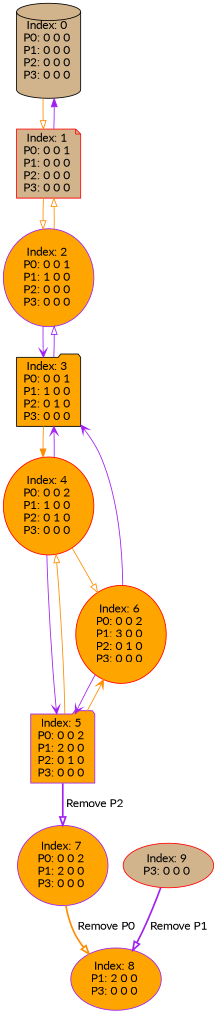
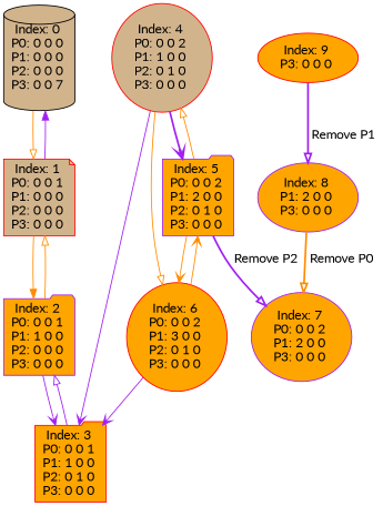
  digraph {
    color=black
    fontname=Lato
    node [color=red fillcolor=orange fontname=Lato shape=ellipse style=filled]
    edge [arrowhead=onormal color=darkorange fontname=Lato]
-   n1 [color=black fillcolor=tan label="Index: 0 \nP0: 0 0 0 \nP1: 0 0 0 \nP2: 0 0 0 \nP3: 0 0 0 \n" shape=cylinder]
+   n1 [color=black fillcolor=tan label="Index: 0 \nP0: 0 0 0 \nP1: 0 0 0 \nP2: 0 0 0 \nP3: 0 0 7 \n" shape=cylinder]
    n2 [fillcolor=tan label="Index: 1 \nP0: 0 0 1 \nP1: 0 0 0 \nP2: 0 0 0 \nP3: 0 0 0 \n" shape=note]
-   n3 [color=purple label="Index: 2 \nP0: 0 0 1 \nP1: 1 0 0 \nP2: 0 0 0 \nP3: 0 0 0 \n"]
-   n4 [color=black label="Index: 3 \nP0: 0 0 1 \nP1: 1 0 0 \nP2: 0 1 0 \nP3: 0 0 0 \n" shape=folder]
-   n5 [label="Index: 4 \nP0: 0 0 2 \nP1: 1 0 0 \nP2: 0 1 0 \nP3: 0 0 0 \n"]
+   n3 [color=purple label="Index: 2 \nP0: 0 0 1 \nP1: 1 0 0 \nP2: 0 0 0 \nP3: 0 0 0 \n" shape=folder]
+   n4 [label="Index: 3 \nP0: 0 0 1 \nP1: 1 0 0 \nP2: 0 1 0 \nP3: 0 0 0 \n" shape=folder]
+   n5 [fillcolor=tan label="Index: 4 \nP0: 0 0 2 \nP1: 1 0 0 \nP2: 0 1 0 \nP3: 0 0 0 \n"]
    n6 [color=purple label="Index: 5 \nP0: 0 0 2 \nP1: 2 0 0 \nP2: 0 1 0 \nP3: 0 0 0 \n" shape=folder]
    n7 [label="Index: 6 \nP0: 0 0 2 \nP1: 3 0 0 \nP2: 0 1 0 \nP3: 0 0 0 \n"]
    n8 [color=purple label="Index: 7 \nP0: 0 0 2 \nP1: 2 0 0 \nP3: 0 0 0 \n"]
    n9 [color=purple label="Index: 8 \nP1: 2 0 0 \nP3: 0 0 0 \n"]
-   n10 [fillcolor=tan label="Index: 9 \nP3: 0 0 0 \n"]
+   n10 [label="Index: 9 \nP3: 0 0 0 \n"]
    n1 -> n2
    n2 -> n1 [arrowhead=normal color=purple]
-   n2 -> n3
+   n2 -> n3 [arrowhead=normal]
    n3 -> n2
    n3 -> n4 [arrowhead=vee color=purple]
    n4 -> n3 [color=purple]
-   n4 -> n5 [arrowhead=normal]
    n5 -> n4 [arrowhead=vee color=purple]
-   n5 -> n6 [arrowhead=vee color=purple]
+   n5 -> n6 [arrowhead=vee color=purple style=bold]
    n5 -> n7
    n6 -> n5
    n6 -> n7 [arrowhead=vee]
    n6 -> n8 [color=purple label=" Remove P2 " style=bold]
    n7 -> n4 [arrowhead=vee color=purple]
-   n7 -> n6 [arrowhead=vee color=purple]
-   n8 -> n9 [label=" Remove P0 " style=bold]
+   n7 -> n6 [arrowhead=vee]
+   n9 -> n8 [label=" Remove P0 " style=bold]
    n10 -> n9 [color=purple label=" Remove P1 " style=bold]
  }
